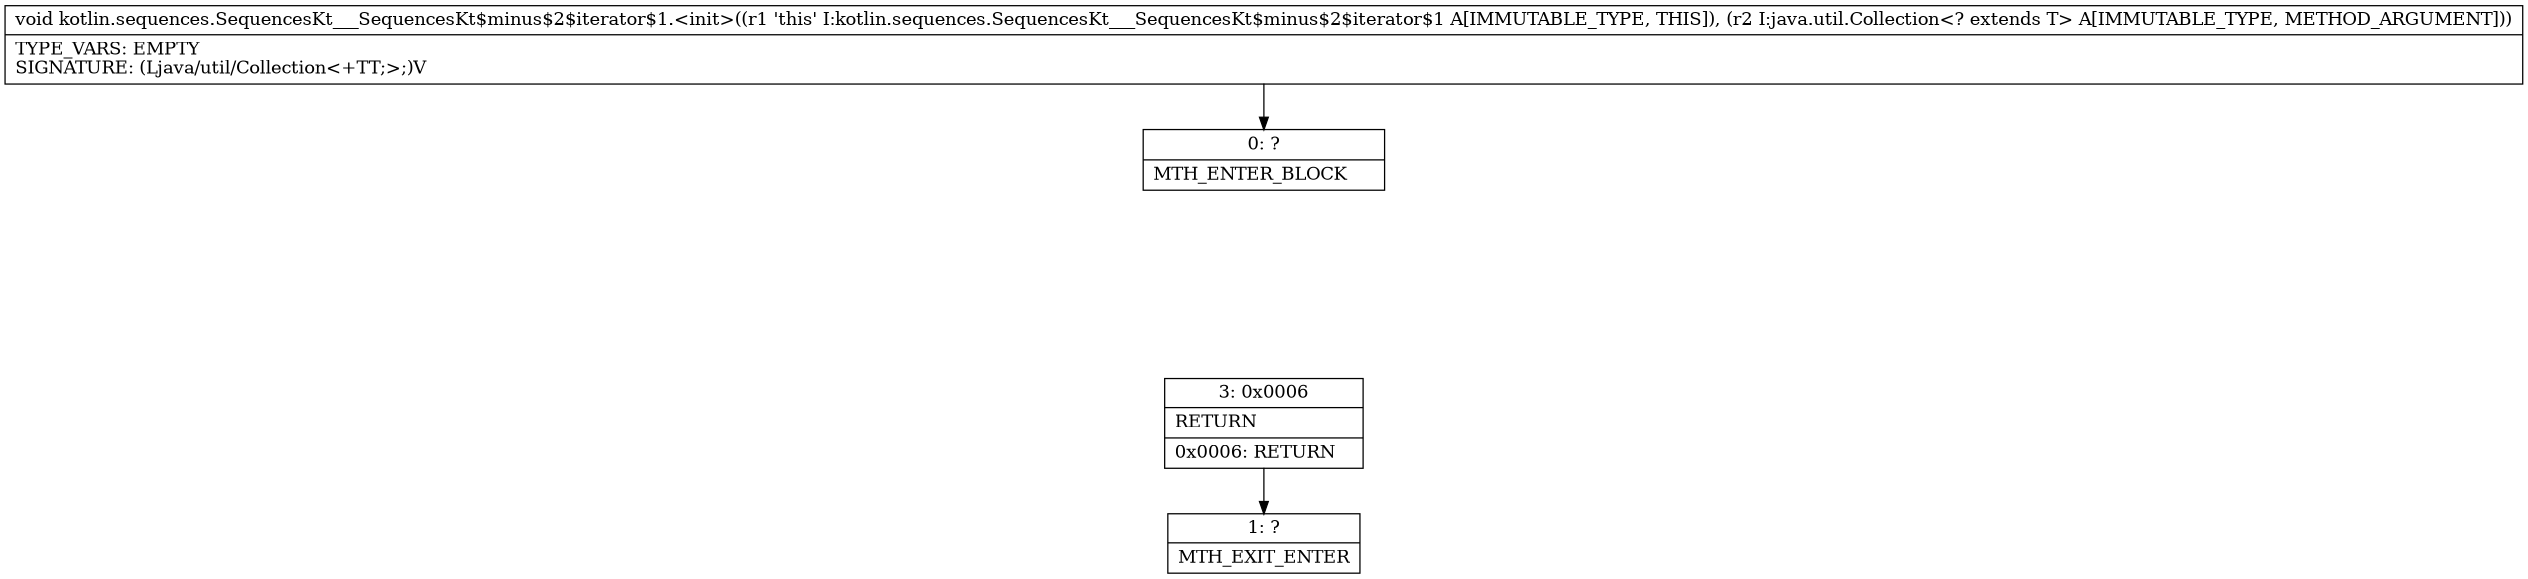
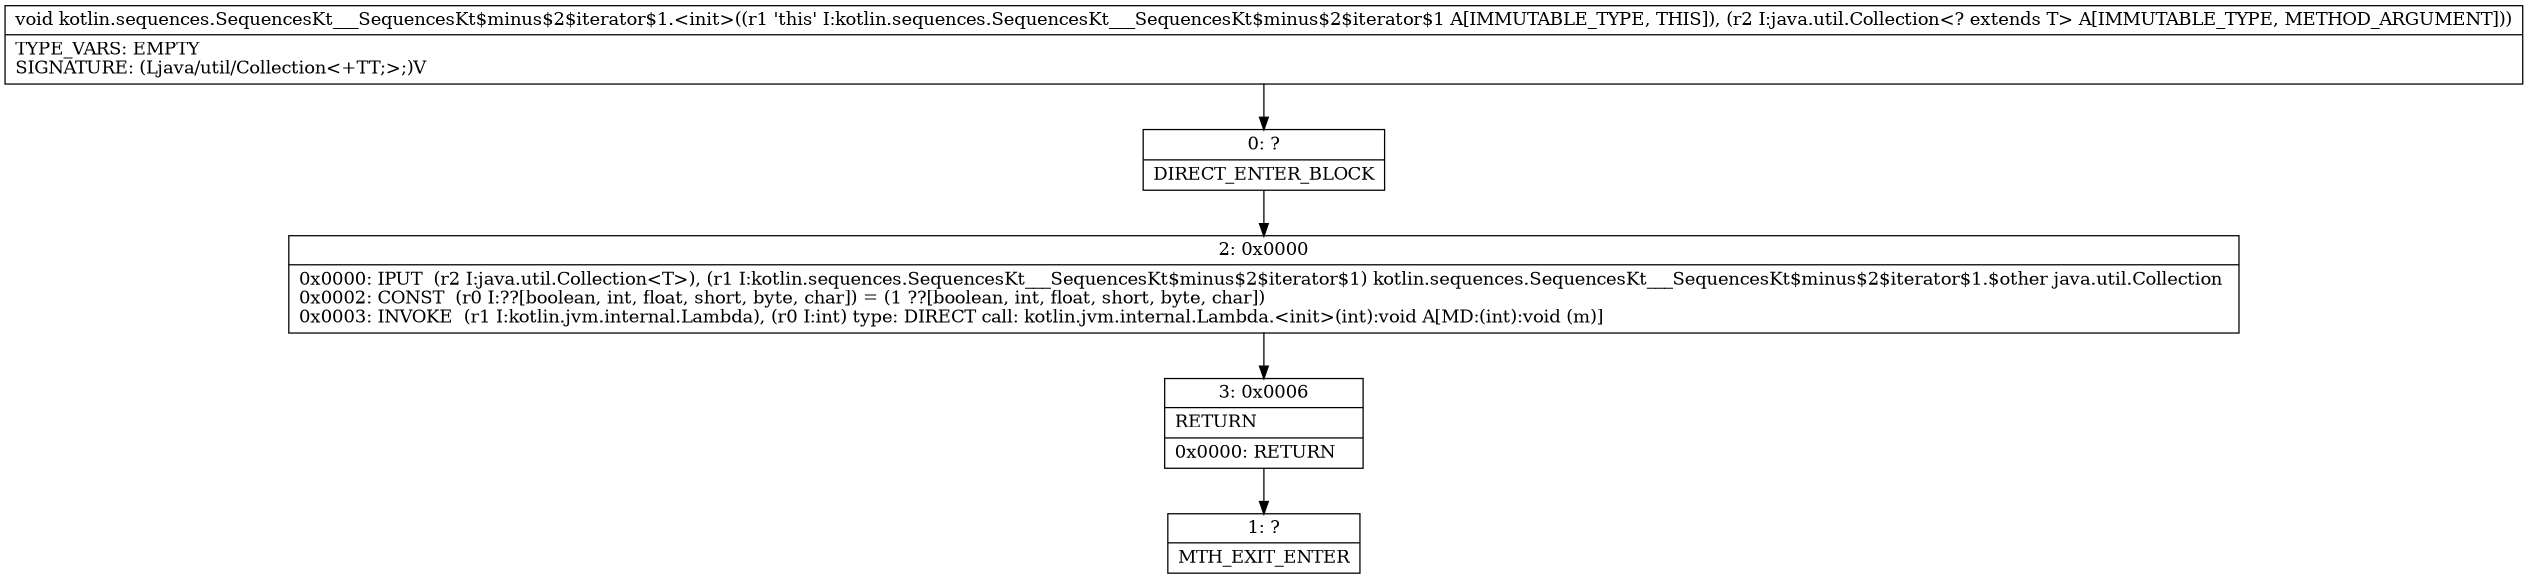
  digraph {
    node [shape=record]
-   n1 [label="{0\:\ ?|MTH_ENTER_BLOCK\l}"]
-   n3 [label="{3\:\ 0x0006|RETURN\l|0x0006: RETURN   \l}"]
+   n1 [label="{0\:\ ?|DIRECT_ENTER_BLOCK\l}"]
+   n2 [label="{2\:\ 0x0000|0x0000: IPUT  (r2 I:java.util.Collection\<T\>), (r1 I:kotlin.sequences.SequencesKt___SequencesKt$minus$2$iterator$1) kotlin.sequences.SequencesKt___SequencesKt$minus$2$iterator$1.$other java.util.Collection \l0x0002: CONST  (r0 I:??[boolean, int, float, short, byte, char]) = (1 ??[boolean, int, float, short, byte, char]) \l0x0003: INVOKE  (r1 I:kotlin.jvm.internal.Lambda), (r0 I:int) type: DIRECT call: kotlin.jvm.internal.Lambda.\<init\>(int):void A[MD:(int):void (m)]\l}"]
+   n3 [label="{3\:\ 0x0006|RETURN\l|0x0000: RETURN   \l}"]
    n4 [label="{1\:\ ?|MTH_EXIT_ENTER\l}"]
    n5 [label="{void kotlin.sequences.SequencesKt___SequencesKt$minus$2$iterator$1.\<init\>((r1 'this' I:kotlin.sequences.SequencesKt___SequencesKt$minus$2$iterator$1 A[IMMUTABLE_TYPE, THIS]), (r2 I:java.util.Collection\<? extends T\> A[IMMUTABLE_TYPE, METHOD_ARGUMENT]))  | TYPE_VARS: EMPTY\lSIGNATURE: (Ljava\/util\/Collection\<+TT;\>;)V\l}"]
+   n1 -> n2
+   n2 -> n3
    n3 -> n4
    n5 -> n1
  }
